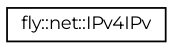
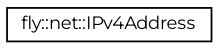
  digraph {
    rankdir=LR
    fontname=Montserrat
-   n1 [color=black fillcolor=white fontname=Montserrat fontsize=10 height=0.2 label="fly::net::IPv4IPv" shape=record style=filled width=0.4]
+   n1 [color=black fillcolor=white fontname=Montserrat fontsize=10 height=0.2 label="fly::net::IPv4Address" shape=record style=filled width=0.4]
  }
